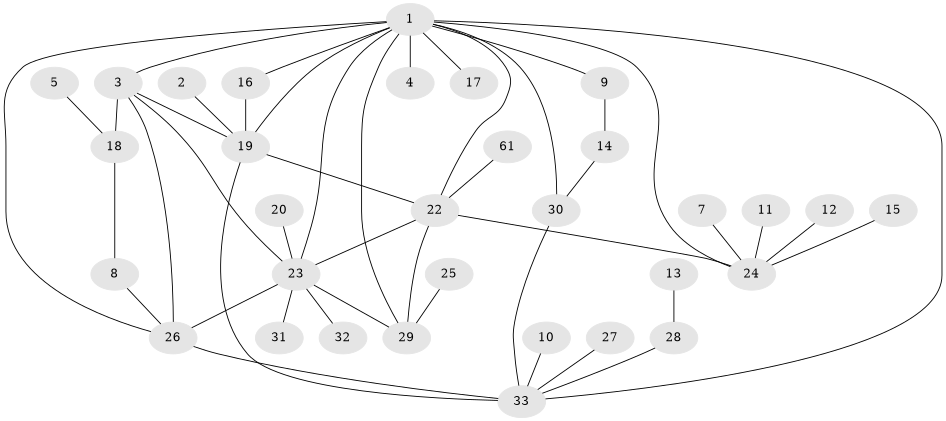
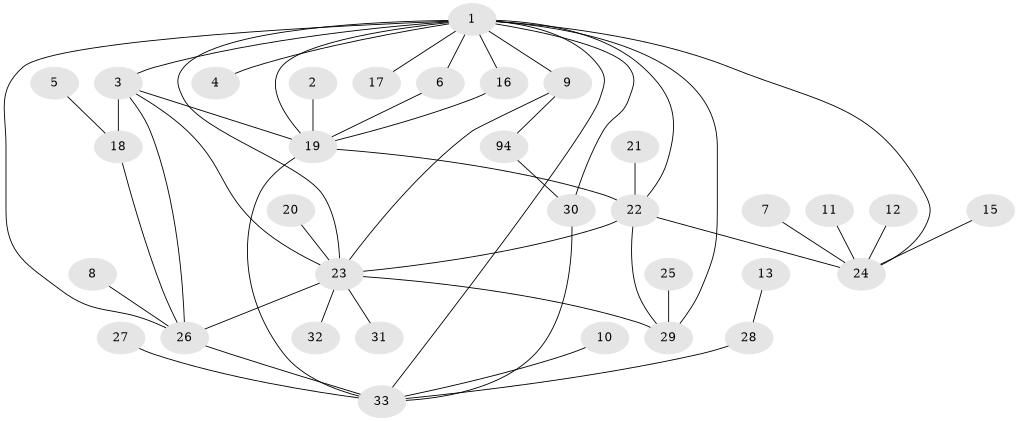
  graph {
    node [color=gray90 style=filled]
    edge [weight=1.0]
    1
    3
    4
+   6
    9
    16
    17
    19
    22
    23
    24
    26
    29
    30
    33
    18
-   14
+   14 [label=94]
    31
    32
    2
    5
    7
    8
    10
    11
    12
    13
    28
    15
    20
-   21 [label=61]
+   21
    25
    27
    1 -- 3
    1 -- 4
+   1 -- 6
    1 -- 9
    1 -- 16
    1 -- 17
    1 -- 19
    1 -- 22
    1 -- 23
    1 -- 24
    1 -- 26
    1 -- 29
    1 -- 30
    1 -- 33
    3 -- 19
    3 -- 23
    3 -- 26
    3 -- 18
+   6 -- 19
+   9 -- 23
    9 -- 14
    16 -- 19
    19 -- 22
    19 -- 33
    22 -- 23
    22 -- 24
    22 -- 29
    23 -- 26
    23 -- 29
    23 -- 31
    23 -- 32
    26 -- 33 [weight=2.0]
    30 -- 33
-   18 -- 8
+   18 -- 26
    14 -- 30
    2 -- 19
    5 -- 18
    7 -- 24
    8 -- 26
    10 -- 33
    11 -- 24
    12 -- 24
    13 -- 28
    28 -- 33
    15 -- 24
    20 -- 23
    21 -- 22
    25 -- 29
    27 -- 33
  }
